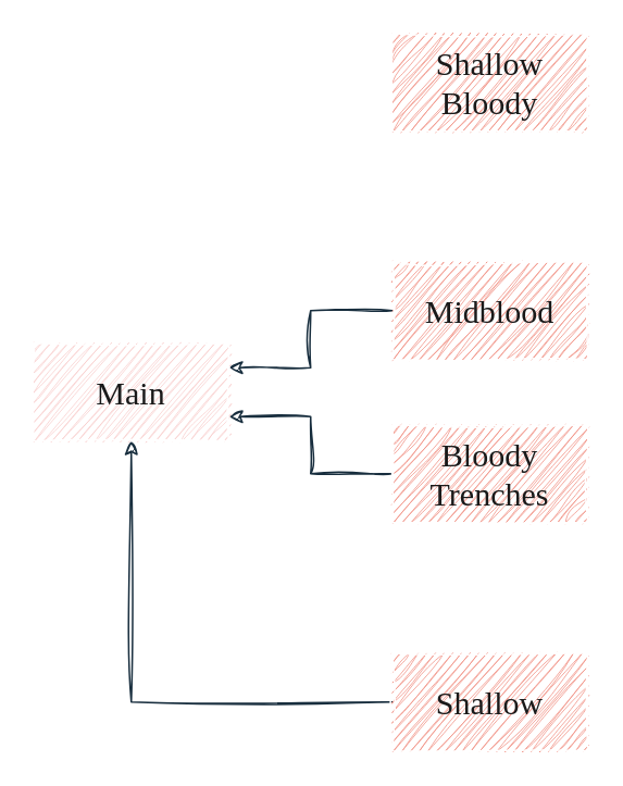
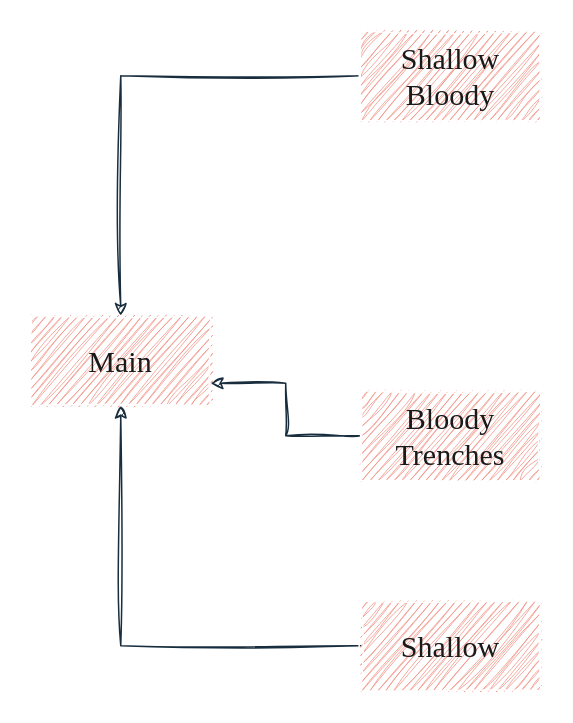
  <mxCell id="0" />
  <mxCell id="1" parent="0" />
- <mxCell id="2" value="Main" style="rounded=0;whiteSpace=wrap;html=1;glass=0;shadow=0;strokeWidth=1;fontFamily=Garamond;fillColor=#f8cecc;fontSize=20;fontStyle=0;align=center;strokeColor=#FFFFFF;fontColor=#1A1A1A;textShadow=0;labelBackgroundColor=none;sketch=1;curveFitting=1;jiggle=2;" vertex="1" parent="1"><mxGeometry x="20" y="210" width="120" height="60" as="geometry" /></mxCell>
+ <mxCell id="2" value="Main" style="rounded=0;whiteSpace=wrap;html=1;glass=0;shadow=0;strokeWidth=1;fontFamily=Garamond;fillColor=#F08E81;fontSize=20;fontStyle=0;align=center;strokeColor=#FFFFFF;fontColor=#1A1A1A;textShadow=0;labelBackgroundColor=none;sketch=1;curveFitting=1;jiggle=2;" vertex="1" parent="1"><mxGeometry x="20" y="210" width="120" height="60" as="geometry" /></mxCell>
+ <mxCell id="3" style="edgeStyle=orthogonalEdgeStyle;rounded=0;orthogonalLoop=1;jettySize=auto;html=1;exitX=0;exitY=0.5;exitDx=0;exitDy=0;entryX=0.5;entryY=0;entryDx=0;entryDy=0;labelBackgroundColor=none;strokeColor=#182E3E;fontColor=default;sketch=1;curveFitting=1;jiggle=2;" edge="1" parent="1" source="4" target="2"><mxGeometry relative="1" as="geometry" /></mxCell>
  <mxCell id="4" value="&lt;div&gt;Shallow Bloody&lt;/div&gt;" style="rounded=0;whiteSpace=wrap;html=1;glass=0;shadow=0;strokeWidth=1;fontFamily=Garamond;fillColor=#F08E81;fontSize=20;fontStyle=0;align=center;strokeColor=#FFFFFF;fontColor=#1A1A1A;textShadow=0;labelBackgroundColor=none;sketch=1;curveFitting=1;jiggle=2;" vertex="1" parent="1"><mxGeometry x="240" y="20" width="120" height="60" as="geometry" /></mxCell>
- <mxCell id="5" style="edgeStyle=orthogonalEdgeStyle;rounded=0;orthogonalLoop=1;jettySize=auto;html=1;exitX=0;exitY=0.5;exitDx=0;exitDy=0;entryX=1;entryY=0.25;entryDx=0;entryDy=0;labelBackgroundColor=none;strokeColor=#182E3E;fontColor=default;sketch=1;curveFitting=1;jiggle=2;" edge="1" parent="1" source="6" target="2"><mxGeometry relative="1" as="geometry" /></mxCell>
- <mxCell id="6" value="Midblood" style="rounded=0;whiteSpace=wrap;html=1;glass=0;shadow=0;strokeWidth=1;fontFamily=Garamond;fillColor=#F08E81;fontSize=20;fontStyle=0;align=center;strokeColor=#FFFFFF;fontColor=#1A1A1A;textShadow=0;labelBackgroundColor=none;sketch=1;curveFitting=1;jiggle=2;" vertex="1" parent="1"><mxGeometry x="240" y="160" width="120" height="60" as="geometry" /></mxCell>
  <mxCell id="7" style="edgeStyle=orthogonalEdgeStyle;rounded=0;orthogonalLoop=1;jettySize=auto;html=1;exitX=0;exitY=0.5;exitDx=0;exitDy=0;entryX=1;entryY=0.75;entryDx=0;entryDy=0;labelBackgroundColor=none;strokeColor=#182E3E;fontColor=default;sketch=1;curveFitting=1;jiggle=2;" edge="1" parent="1" source="8" target="2"><mxGeometry relative="1" as="geometry" /></mxCell>
  <mxCell id="8" value="&lt;div&gt;Bloody Trenches&lt;/div&gt;" style="rounded=0;whiteSpace=wrap;html=1;glass=0;shadow=0;strokeWidth=1;fontFamily=Garamond;fillColor=#F08E81;fontSize=20;fontStyle=0;align=center;strokeColor=#FFFFFF;fontColor=#1A1A1A;textShadow=0;labelBackgroundColor=none;sketch=1;curveFitting=1;jiggle=2;" vertex="1" parent="1"><mxGeometry x="240" y="260" width="120" height="60" as="geometry" /></mxCell>
  <mxCell id="9" style="edgeStyle=orthogonalEdgeStyle;rounded=0;orthogonalLoop=1;jettySize=auto;html=1;exitX=0;exitY=0.5;exitDx=0;exitDy=0;entryX=0.5;entryY=1;entryDx=0;entryDy=0;labelBackgroundColor=none;strokeColor=#182E3E;fontColor=default;sketch=1;curveFitting=1;jiggle=2;" edge="1" parent="1" source="10" target="2"><mxGeometry relative="1" as="geometry" /></mxCell>
  <mxCell id="10" value="Shallow" style="rounded=0;whiteSpace=wrap;html=1;glass=0;shadow=0;strokeWidth=1;fontFamily=Garamond;fillColor=#F08E81;fontSize=20;fontStyle=0;align=center;strokeColor=#FFFFFF;fontColor=#1A1A1A;textShadow=0;labelBackgroundColor=none;sketch=1;curveFitting=1;jiggle=2;" vertex="1" parent="1"><mxGeometry x="240" y="400" width="120" height="60" as="geometry" /></mxCell>
